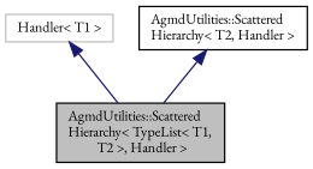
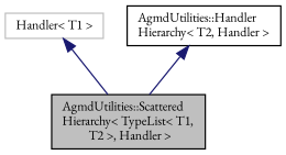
  digraph {
    fontname="EB Garamond"
    node [color=black fillcolor=white fontname="EB Garamond" fontsize=10 shape=record style=filled]
    edge [color=midnightblue dir=back fontname="EB Garamond" fontsize=10 labelfontname=Helvetica labelfontsize=10 style=solid]
    n1 [fillcolor=grey75 fontcolor=black height=0.2 label="AgmdUtilities::Scattered\lHierarchy\< TypeList\< T1,\l T2 \>, Handler \>" width=0.4]
    n2 [color=grey75 height=0.2 label="Handler\< T1 \>" width=0.4]
-   n3 [height=0.2 label="AgmdUtilities::Scattered\lHierarchy\< T2, Handler \>" width=0.4]
+   n3 [height=0.2 label="AgmdUtilities::Handler\lHierarchy\< T2, Handler \>" width=0.4]
    n2 -> n1
    n3 -> n1
  }
